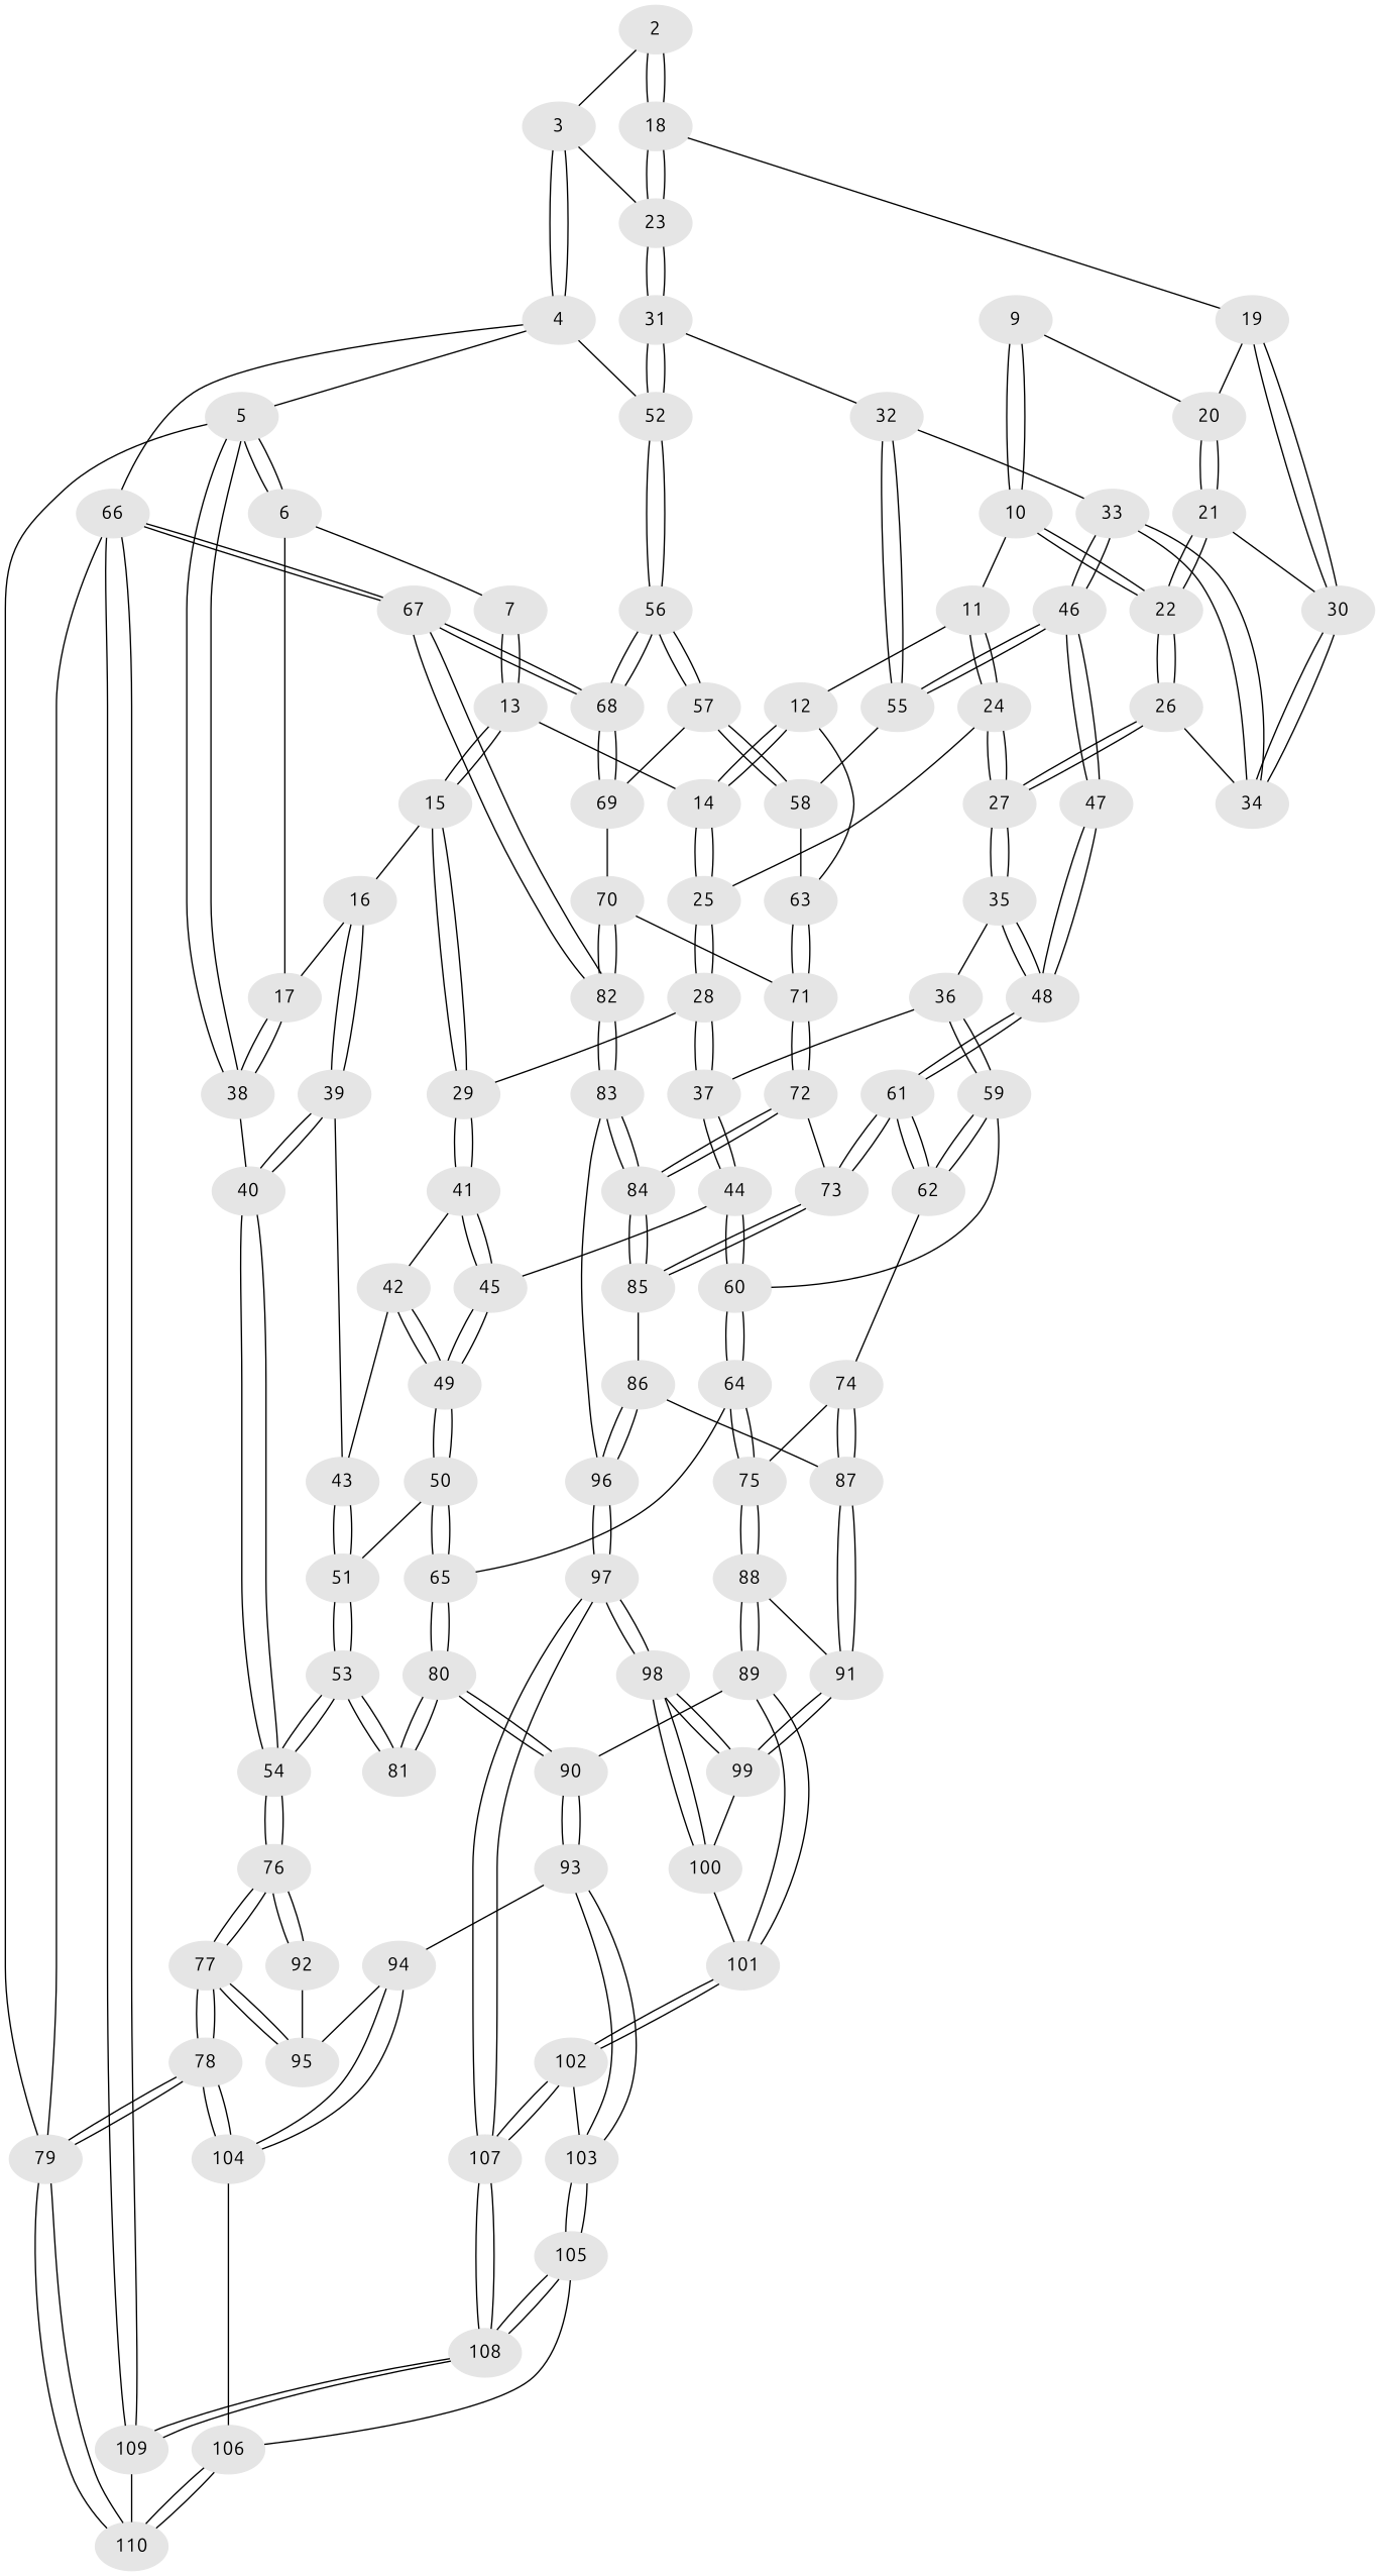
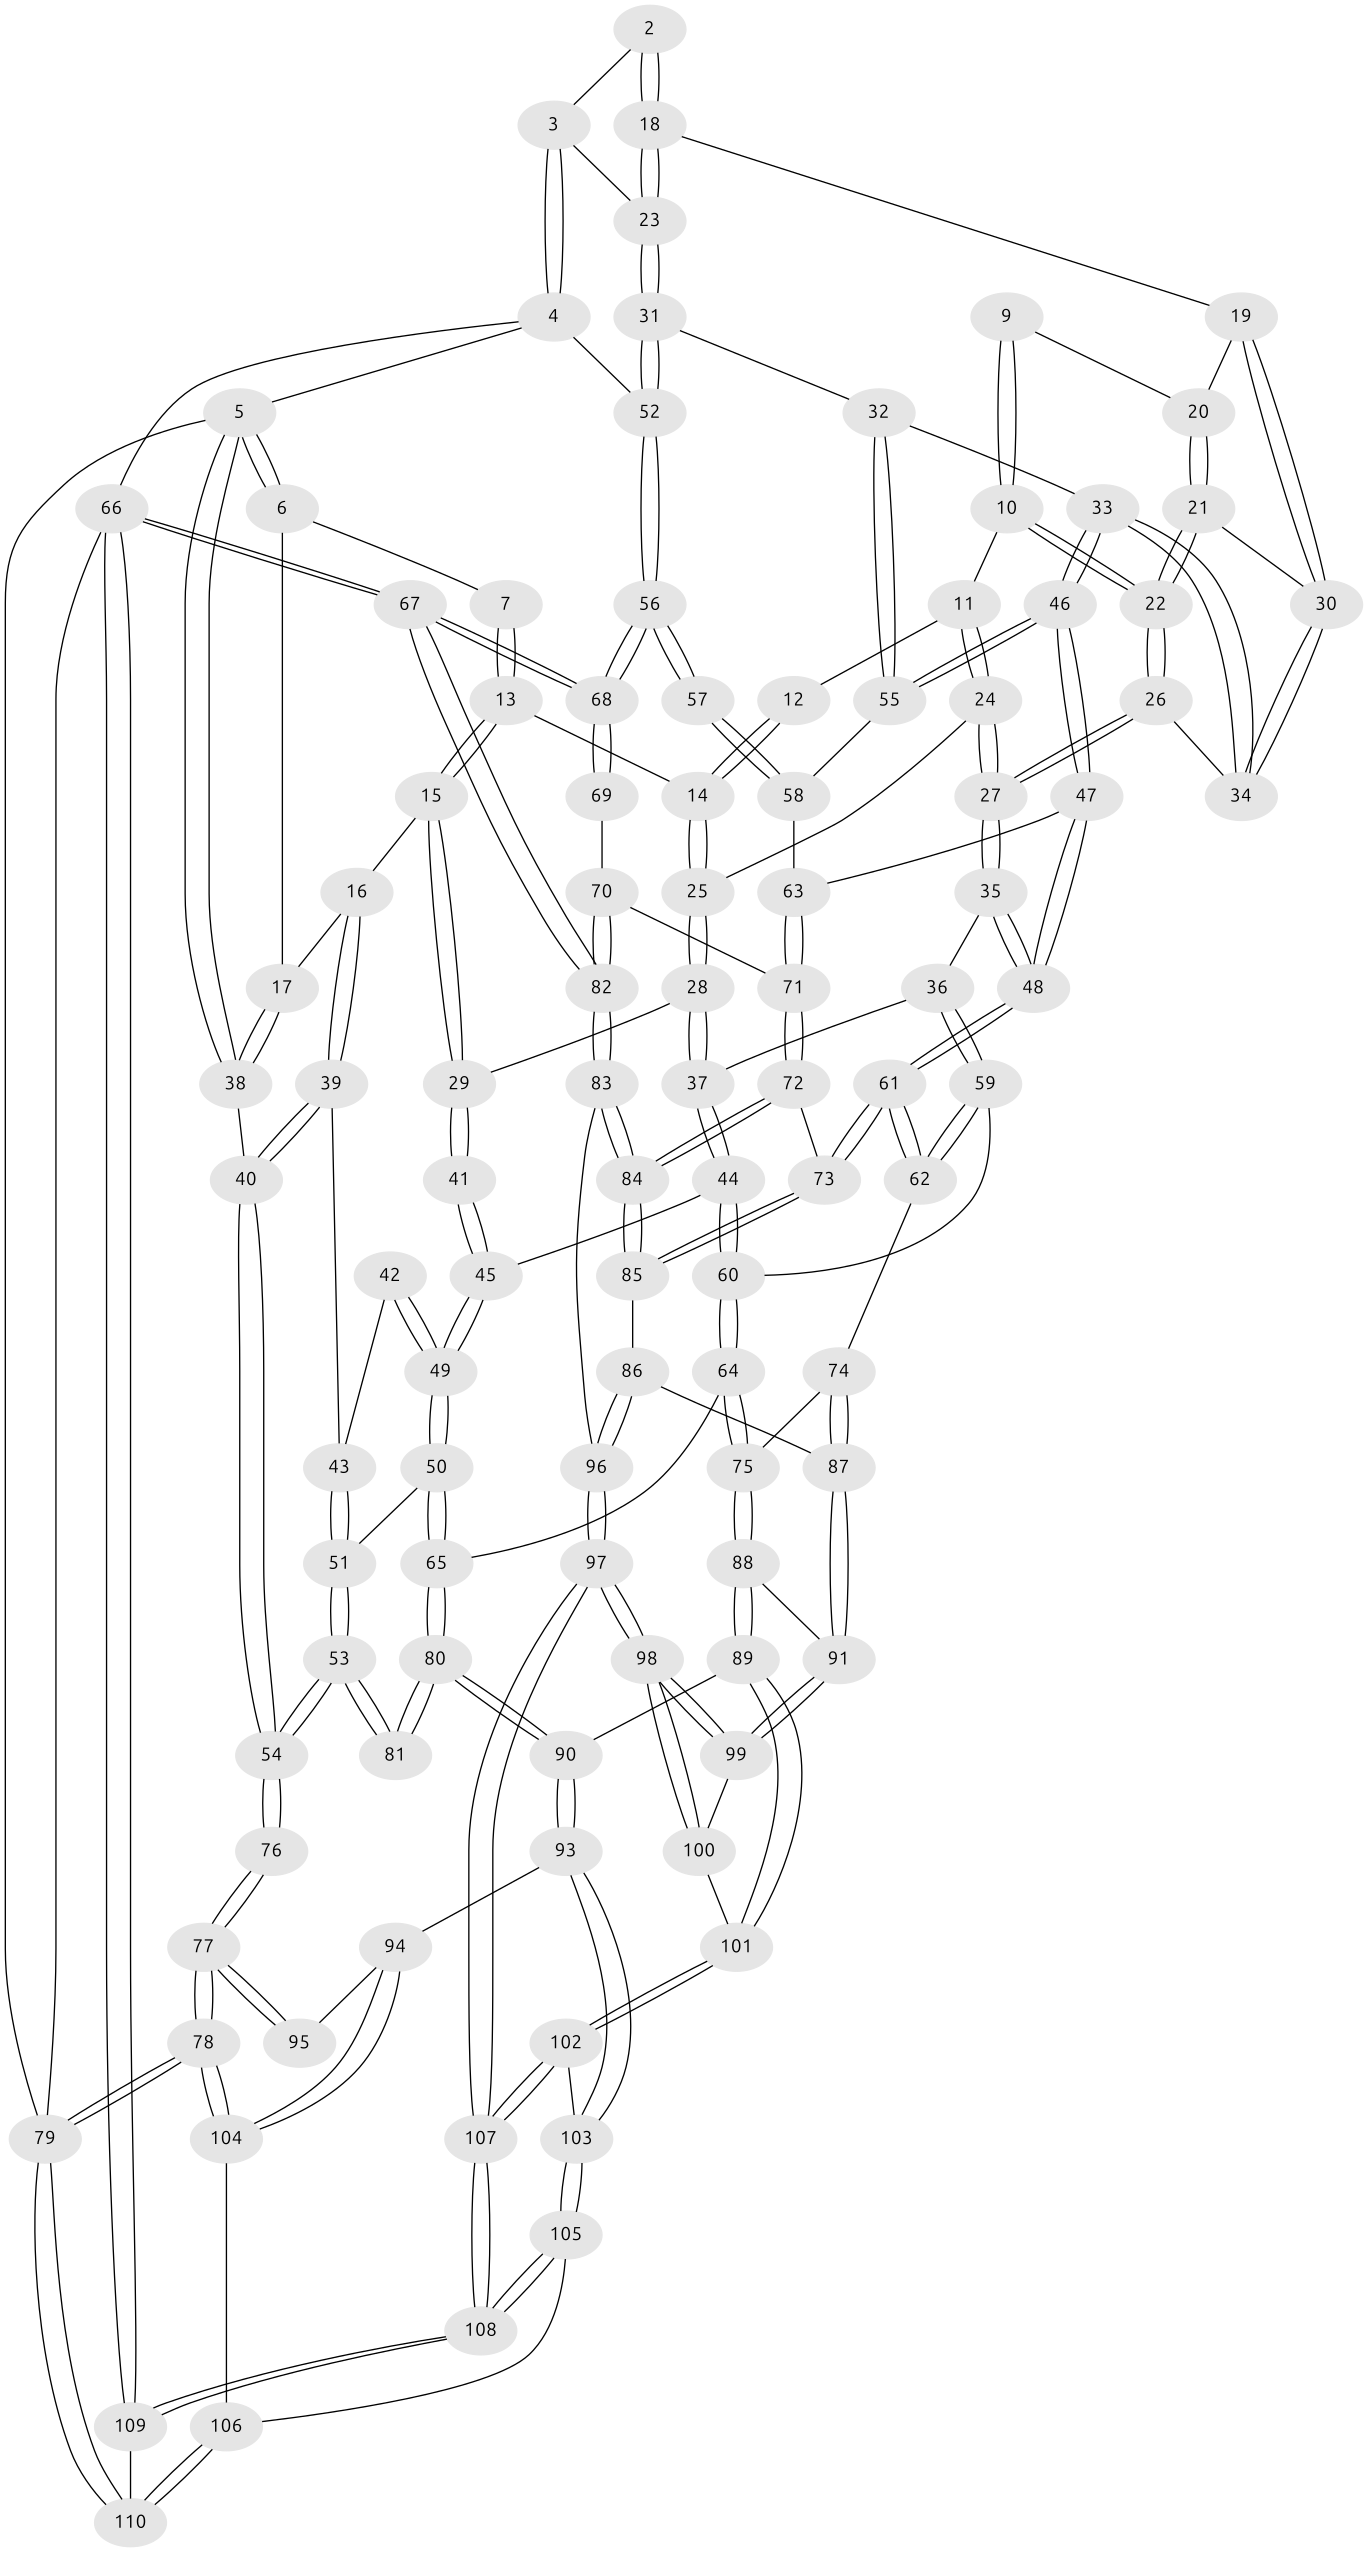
  graph {
    fontname=Ubuntu
    node [color=gray90 fontname=Ubuntu style=filled]
    edge [fontname=Ubuntu]
    2
    3
    18
    9
    10
    20
    4
    23
    19
    5
    52
    66
    31
    6
    38
    79
    56
    67
    109
    7
    17
    40
    110
    13
    14
    15
    12
    11
    22
    21
    24
    26
    25
    27
    16
    29
    28
    39
    41
    43
    30
    34
    32
    35
    37
    36
    48
    44
    42
    45
    33
    55
    46
    58
    47
    59
    61
    60
    62
    54
    51
    76
    49
    50
    53
    64
    63
    71
    73
    65
    80
    81
    57
    68
    77
-   92
    69
    70
    74
    75
    85
    87
    72
    88
    90
    82
    83
    84
    86
    91
    89
    78
    95
    104
    106
    93
    96
    97
    99
    101
    102
    94
    103
    100
    105
    98
    107
    108
    2 -- 3
    2 -- 18
    2 -- 18
    3 -- 4
    3 -- 4
    3 -- 23
    18 -- 23
    18 -- 23
    18 -- 19
    9 -- 10
    9 -- 10
    9 -- 20
    10 -- 11
    10 -- 22
    10 -- 22
    20 -- 21
    20 -- 21
    4 -- 5
    4 -- 52
    4 -- 66
    23 -- 31
    23 -- 31
    19 -- 20
    19 -- 30
    19 -- 30
    5 -- 6
    5 -- 6
    5 -- 38
    5 -- 38
    5 -- 79
    52 -- 56
    52 -- 56
    66 -- 79
    66 -- 67
    66 -- 67
    66 -- 109
    66 -- 109
    31 -- 52
    31 -- 52
    31 -- 32
    6 -- 7
    6 -- 17
    38 -- 40
    79 -- 110
    79 -- 110
    56 -- 57
    56 -- 57
    56 -- 68
    56 -- 68
    67 -- 68
    67 -- 68
    67 -- 82
    67 -- 82
    109 -- 110
    7 -- 13
    7 -- 13
    17 -- 38
    17 -- 38
    40 -- 54
    40 -- 54
    13 -- 14
    13 -- 15
    13 -- 15
    14 -- 25
    14 -- 25
    15 -- 16
    15 -- 29
    15 -- 29
    12 -- 14
    12 -- 14
    11 -- 12
    11 -- 24
    11 -- 24
    22 -- 26
    22 -- 26
    21 -- 22
    21 -- 22
    21 -- 30
    24 -- 25
    24 -- 27
    24 -- 27
    26 -- 27
    26 -- 27
    26 -- 34
    25 -- 28
    25 -- 28
    27 -- 35
    27 -- 35
    16 -- 17
    16 -- 39
    16 -- 39
    29 -- 41
    29 -- 41
    28 -- 29
    28 -- 37
    28 -- 37
    39 -- 40
    39 -- 40
    39 -- 43
-   41 -- 42
    41 -- 45
    41 -- 45
    43 -- 51
    43 -- 51
    30 -- 34
    30 -- 34
    32 -- 33
    32 -- 55
    32 -- 55
    35 -- 36
    35 -- 48
    35 -- 48
    37 -- 44
    37 -- 44
    36 -- 37
    36 -- 59
    36 -- 59
    48 -- 61
    48 -- 61
    44 -- 45
    44 -- 60
    44 -- 60
    42 -- 43
    42 -- 49
    42 -- 49
    45 -- 49
    45 -- 49
    33 -- 34
    33 -- 34
    33 -- 46
    33 -- 46
    55 -- 58
    46 -- 55
    46 -- 55
    46 -- 47
    46 -- 47
    58 -- 63
    47 -- 48
    47 -- 48
-   12 -- 63
+   47 -- 63
    59 -- 60
    59 -- 62
    59 -- 62
    61 -- 62
    61 -- 62
    61 -- 73
    61 -- 73
    60 -- 64
    60 -- 64
    62 -- 74
    54 -- 76
    54 -- 76
    51 -- 53
    51 -- 53
    76 -- 77
    76 -- 77
-   76 -- 92
-   76 -- 92
    49 -- 50
    49 -- 50
    50 -- 51
    50 -- 65
    50 -- 65
    53 -- 54
    53 -- 54
    53 -- 81
    53 -- 81
    64 -- 65
    64 -- 75
    64 -- 75
    63 -- 71
    63 -- 71
    71 -- 72
    71 -- 72
    73 -- 85
    73 -- 85
    65 -- 80
    65 -- 80
    80 -- 81
    80 -- 81
    80 -- 90
    80 -- 90
    57 -- 58
    57 -- 58
-   57 -- 69
    68 -- 69
    68 -- 69
    77 -- 78
    77 -- 78
    77 -- 95
    77 -- 95
-   92 -- 95
    69 -- 70
    70 -- 71
    70 -- 82
    70 -- 82
    74 -- 75
    74 -- 87
    74 -- 87
    75 -- 88
    75 -- 88
    85 -- 86
    87 -- 91
    87 -- 91
    72 -- 73
    72 -- 84
    72 -- 84
    88 -- 91
    88 -- 89
    88 -- 89
    90 -- 93
    90 -- 93
    82 -- 83
    82 -- 83
    83 -- 84
    83 -- 84
    83 -- 96
    84 -- 85
    84 -- 85
    86 -- 87
    86 -- 96
    86 -- 96
    91 -- 99
    91 -- 99
    89 -- 90
    89 -- 101
    89 -- 101
    78 -- 79
    78 -- 79
    78 -- 104
    78 -- 104
    104 -- 106
    106 -- 110
    106 -- 110
    93 -- 94
    93 -- 103
    93 -- 103
    96 -- 97
    96 -- 97
    97 -- 98
    97 -- 98
    97 -- 107
    97 -- 107
    99 -- 100
    101 -- 102
    101 -- 102
    102 -- 103
    102 -- 107
    102 -- 107
    94 -- 95
    94 -- 104
    94 -- 104
    103 -- 105
    103 -- 105
    100 -- 101
    105 -- 106
    105 -- 108
    105 -- 108
    98 -- 99
    98 -- 99
    98 -- 100
    98 -- 100
    107 -- 108
    107 -- 108
    108 -- 109
    108 -- 109
  }
